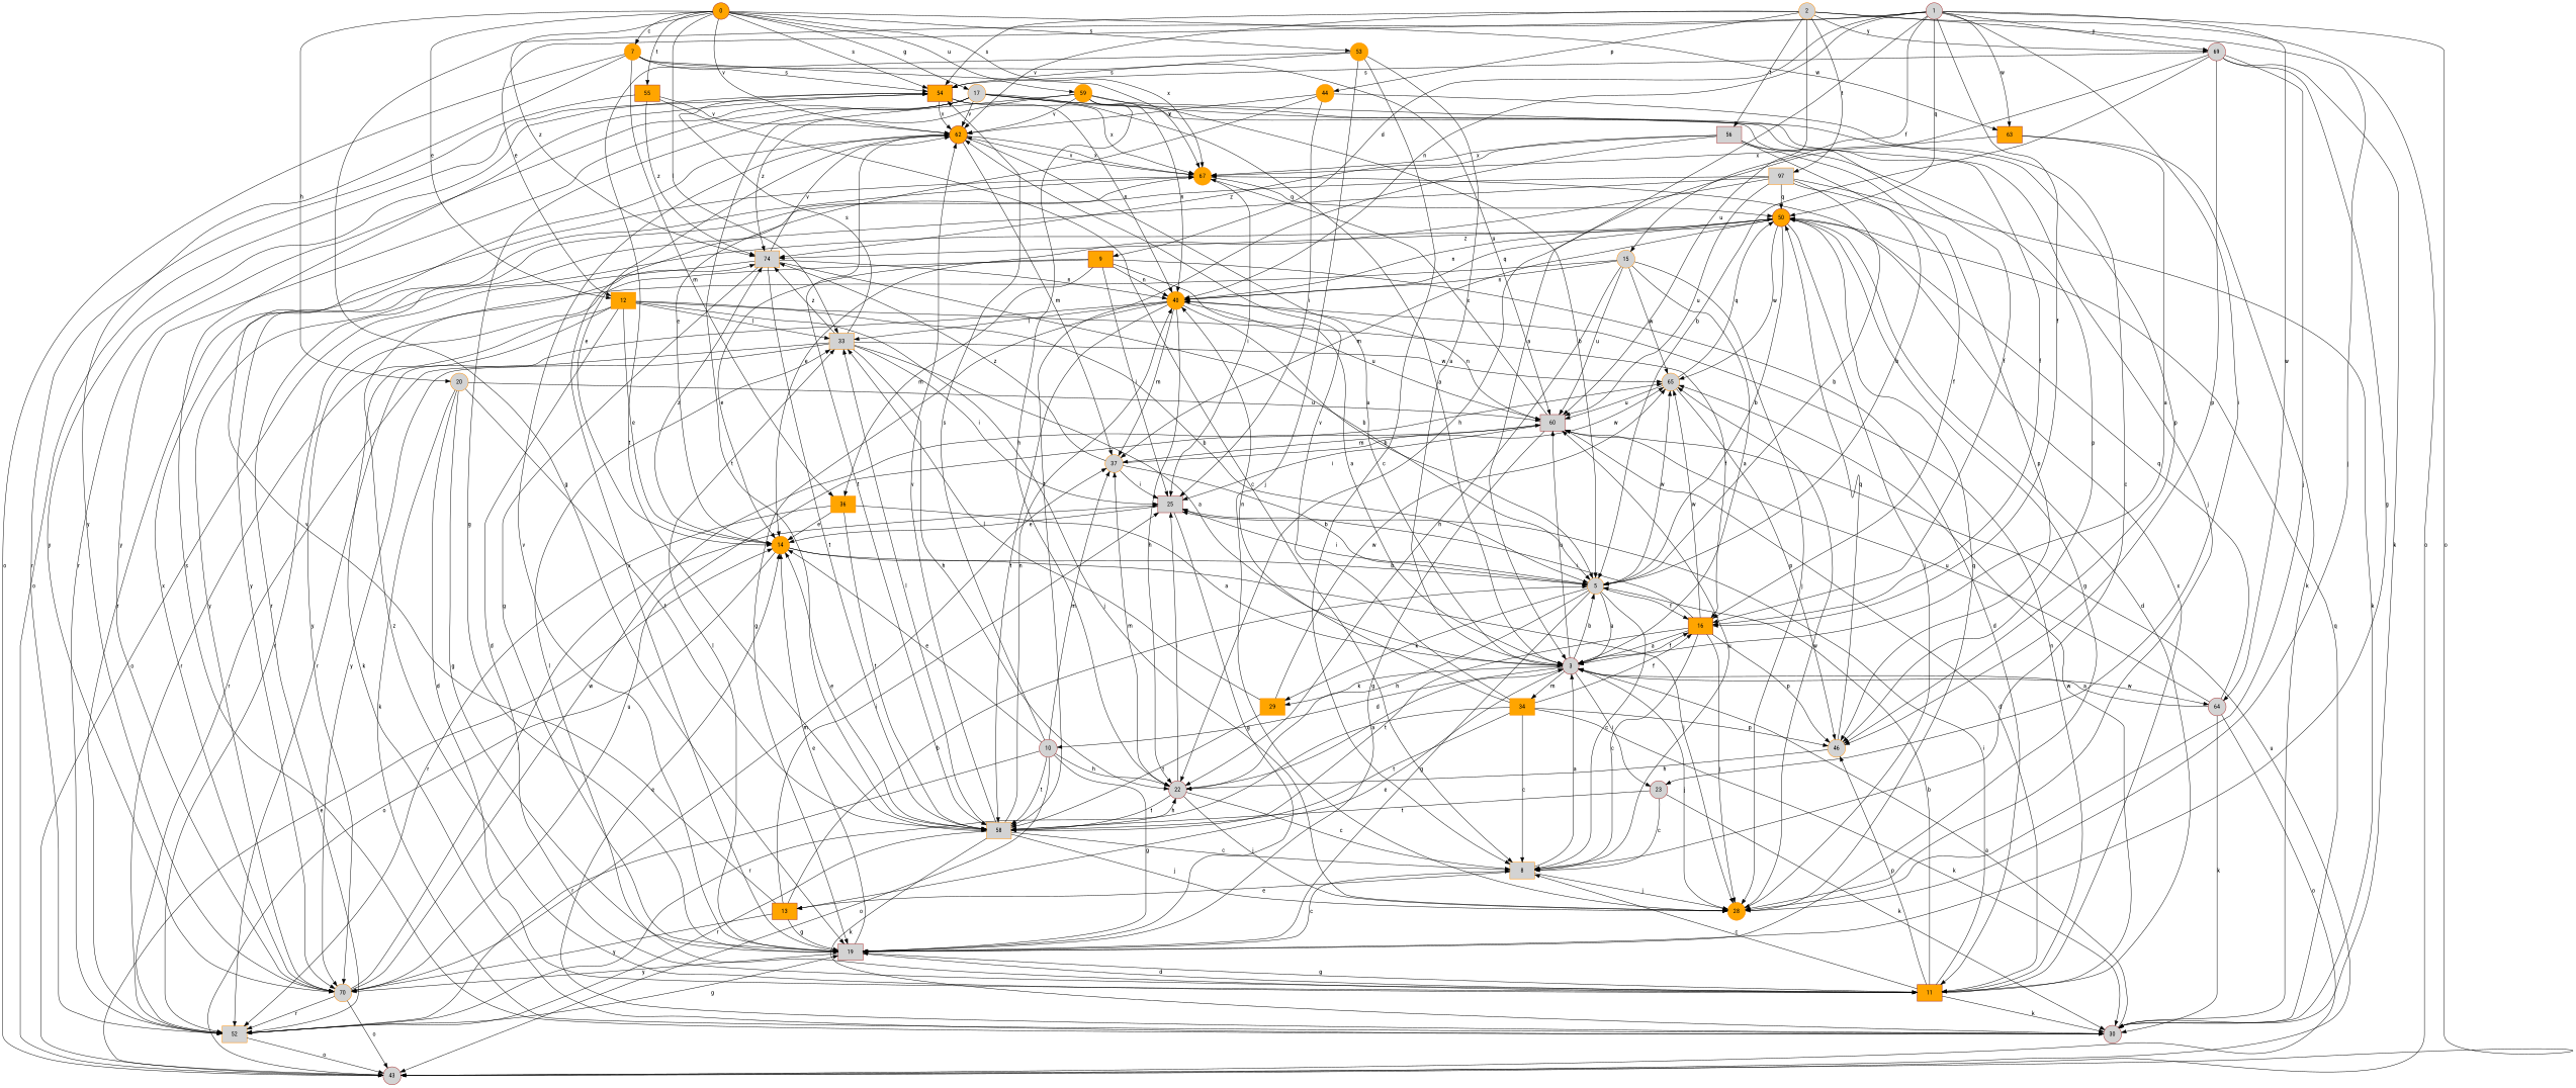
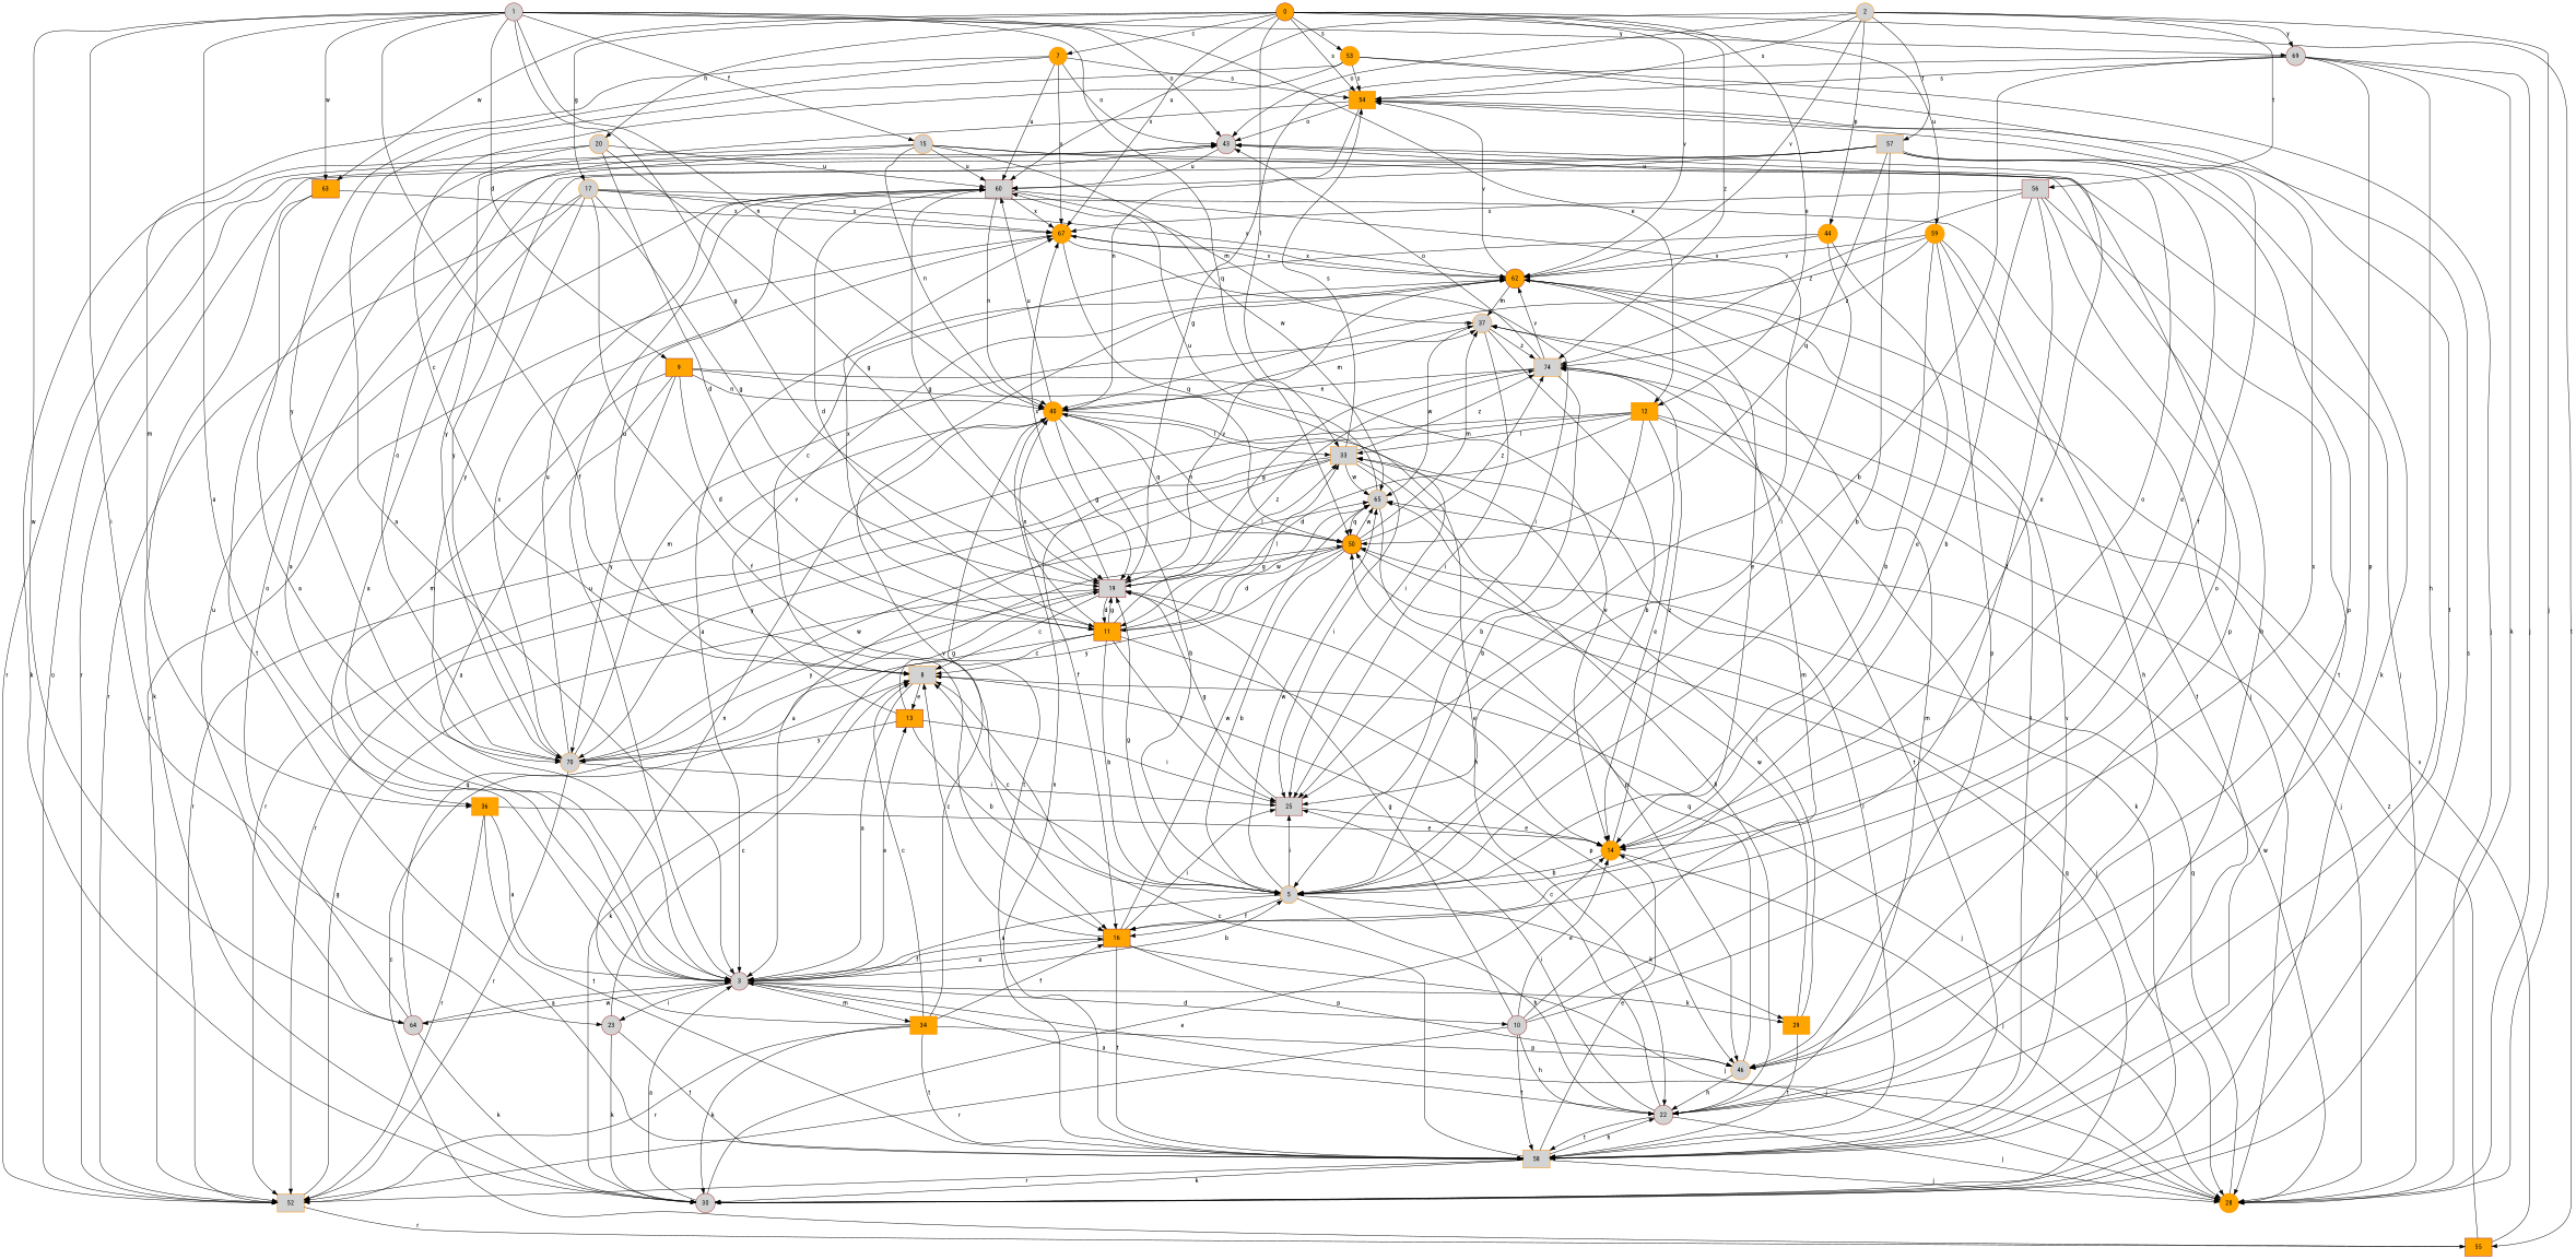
  strict digraph {
    fontname="Roboto Condensed"
    node [color=darkorange fillcolor=lightgrey fontname="Roboto Condensed" shape=circle style=filled]
    edge [fontname="Roboto Condensed"]
    0 [color=brown fillcolor=orange]
    7 [fillcolor=orange]
    12 [fillcolor=orange shape=box]
    17
    20
    33 [shape=box]
    53 [fillcolor=orange]
-   54 [color=brown fillcolor=orange shape=box]
+   54 [fillcolor=orange shape=box]
    55 [color=brown fillcolor=orange shape=box]
    59 [fillcolor=orange]
    62 [color=brown fillcolor=orange]
    63 [color=brown fillcolor=orange shape=box]
    67 [fillcolor=orange]
    74 [shape=box]
    43 [color=brown]
    60 [color=brown shape=box]
    36 [fillcolor=orange shape=box]
    70
    16 [color=brown fillcolor=orange shape=box]
    28 [fillcolor=orange]
    5
    11 [color=brown fillcolor=orange shape=box]
    14 [fillcolor=orange]
    52 [shape=box]
    30 [color=brown]
    3 [color=brown]
    19 [color=brown shape=box]
    58 [shape=box]
    22 [color=brown]
    25 [color=brown shape=box]
    65
    8 [shape=box]
    40 [fillcolor=orange]
    46
    37
    50 [color=brown fillcolor=orange]
    1 [color=brown]
    9 [color=brown fillcolor=orange shape=box]
    15
    23 [color=brown]
    64 [color=brown]
    69 [color=brown]
    10 [color=brown]
    13 [color=brown fillcolor=orange shape=box]
    29 [fillcolor=orange shape=box]
    34 [fillcolor=orange shape=box]
    2
    44 [fillcolor=orange]
    56 [color=brown shape=box]
-   57 [shape=box label=97]
+   57 [shape=box]
    0 -> 7 [label=c]
    0 -> 12 [label=e]
    0 -> 17 [label=g]
    0 -> 20 [label=h]
    0 -> 33 [label=l]
    0 -> 53 [label=s]
    0 -> 54 [label=s]
    0 -> 55 [label=t]
    0 -> 59 [label=u]
    0 -> 62 [label=v]
    0 -> 63 [label=w]
    0 -> 67 [label=x]
    0 -> 74 [label=z]
    7 -> 54 [label=s]
    7 -> 67 [label=x]
    7 -> 43 [label=o]
    7 -> 60 [label=u]
    7 -> 36 [label=m]
    7 -> 70 [label=y]
    12 -> 33 [label=l]
    12 -> 16 [label=f]
    12 -> 28 [label=j]
    12 -> 5 [label=b]
    12 -> 11 [label=d]
    12 -> 14 [label=e]
    12 -> 52 [label=r]
    12 -> 30 [label=k]
    17 -> 62 [label=v]
    17 -> 67 [label=x]
    17 -> 70 [label=y]
    17 -> 16 [label=f]
    17 -> 28 [label=j]
    17 -> 52 [label=r]
    17 -> 3 [label=a]
    17 -> 19 [label=g]
    20 -> 60 [label=u]
    20 -> 11 [label=d]
    20 -> 30 [label=k]
    20 -> 19 [label=g]
    20 -> 58 [label=t]
    33 -> 54 [label=s]
    33 -> 74 [label=z]
    33 -> 70 [label=y]
    33 -> 52 [label=r]
    33 -> 3 [label=a]
    33 -> 22 [label=h]
    33 -> 25 [label=i]
    33 -> 65 [label=w]
    53 -> 54 [label=s]
    53 -> 28 [label=j]
    53 -> 3 [label=a]
    53 -> 58 [label=t]
    53 -> 8 [label=c]
-   54 -> 62 [label=v]
+   62 -> 54 [label=v]
    54 -> 43 [label=o]
    54 -> 70 [label=y]
    54 -> 16 [label=f]
    54 -> 40 [label=n]
    55 -> 62 [label=v]
    55 -> 74 [label=z]
-   55 -> 52 [label=r]
+   52 -> 55 [label=r]
    55 -> 8 [label=c]
    59 -> 62 [label=v]
    59 -> 74 [label=z]
    59 -> 5 [label=b]
    59 -> 58 [label=t]
    59 -> 22 [label=h]
    59 -> 40 [label=n]
    59 -> 46 [label=p]
    62 -> 67 [label=x]
    62 -> 14 [label=e]
    62 -> 3 [label=a]
    62 -> 58 [label=t]
    62 -> 37 [label=m]
    63 -> 67 [label=x]
    63 -> 30 [label=k]
    63 -> 3 [label=a]
    67 -> 62 [label=v]
    67 -> 52 [label=r]
    67 -> 25 [label=i]
    67 -> 50 [label=q]
    74 -> 62 [label=v]
    74 -> 43 [label=o]
    74 -> 5 [label=b]
    74 -> 19 [label=g]
    74 -> 58 [label=t]
    74 -> 40 [label=n]
    43 -> 60 [label=u]
    43 -> 14 [label=e]
    60 -> 67 [label=x]
    60 -> 11 [label=d]
    60 -> 19 [label=g]
    60 -> 25 [label=i]
    60 -> 40 [label=n]
    60 -> 37 [label=m]
    36 -> 14 [label=e]
    36 -> 52 [label=r]
    36 -> 3 [label=a]
    36 -> 58 [label=t]
    70 -> 67 [label=x]
    70 -> 43 [label=o]
    70 -> 60 [label=u]
    70 -> 52 [label=r]
    70 -> 25 [label=i]
    70 -> 65 [label=w]
    70 -> 37 [label=m]
    16 -> 28 [label=j]
    16 -> 3 [label=a]
    16 -> 58 [label=t]
    16 -> 25 [label=i]
    16 -> 65 [label=w]
    16 -> 8 [label=c]
    16 -> 46 [label=p]
    28 -> 65 [label=w]
    28 -> 50 [label=q]
    5 -> 16 [label=f]
    5 -> 3 [label=a]
    5 -> 19 [label=g]
    5 -> 22 [label=h]
    5 -> 25 [label=i]
    5 -> 65 [label=w]
    5 -> 8 [label=c]
    5 -> 29 [label=k]
    11 -> 33 [label=l]
    11 -> 67 [label=x]
    11 -> 74 [label=z]
    11 -> 5 [label=b]
    11 -> 30 [label=k]
    11 -> 19 [label=g]
    11 -> 25 [label=i]
    11 -> 65 [label=w]
    11 -> 8 [label=c]
    11 -> 40 [label=n]
    11 -> 46 [label=p]
    14 -> 74 [label=z]
    14 -> 43 [label=o]
    14 -> 28 [label=j]
    14 -> 5 [label=b]
    52 -> 43 [label=o]
    52 -> 19 [label=g]
    30 -> 54 [label=s]
    30 -> 14 [label=e]
    30 -> 3 [label=a]
    30 -> 50 [label=q]
    3 -> 60 [label=u]
    3 -> 16 [label=f]
    3 -> 28 [label=j]
    3 -> 5 [label=b]
    3 -> 23 [label=i]
    3 -> 64 [label=w]
    3 -> 10 [label=d]
    3 -> 13 [label=e]
    3 -> 29 [label=k]
    3 -> 34 [label=m]
    19 -> 33 [label=l]
    19 -> 62 [label=v]
    19 -> 67 [label=x]
    19 -> 70 [label=y]
    19 -> 11 [label=d]
    19 -> 14 [label=e]
    19 -> 8 [label=c]
    58 -> 33 [label=l]
    58 -> 62 [label=v]
    58 -> 28 [label=j]
    58 -> 14 [label=e]
    58 -> 52 [label=r]
    58 -> 30 [label=k]
    58 -> 22 [label=h]
    58 -> 8 [label=c]
    58 -> 40 [label=n]
    22 -> 28 [label=j]
    22 -> 3 [label=a]
    22 -> 58 [label=t]
    22 -> 25 [label=i]
    22 -> 8 [label=c]
    22 -> 37 [label=m]
    25 -> 14 [label=e]
    25 -> 19 [label=g]
    65 -> 60 [label=u]
    65 -> 46 [label=p]
    65 -> 50 [label=q]
    8 -> 60 [label=u]
    8 -> 28 [label=j]
    8 -> 3 [label=a]
    8 -> 13 [label=e]
    40 -> 33 [label=l]
    40 -> 60 [label=u]
    40 -> 5 [label=b]
    40 -> 52 [label=r]
    40 -> 19 [label=g]
    40 -> 58 [label=t]
    40 -> 22 [label=h]
    40 -> 37 [label=m]
    40 -> 50 [label=q]
    46 -> 22 [label=h]
    46 -> 50 [label=q]
    37 -> 74 [label=z]
    37 -> 5 [label=b]
    37 -> 25 [label=i]
    37 -> 65 [label=w]
    50 -> 74 [label=z]
    50 -> 70 [label=y]
    50 -> 28 [label=j]
    50 -> 5 [label=b]
    50 -> 11 [label=d]
    50 -> 19 [label=g]
    50 -> 65 [label=w]
    50 -> 40 [label=n]
    50 -> 37 [label=m]
    1 -> 12 [label=e]
    1 -> 63 [label=w]
    1 -> 43 [label=o]
    1 -> 16 [label=f]
    1 -> 3 [label=a]
    1 -> 19 [label=g]
    1 -> 40 [label=n]
    1 -> 50 [label=q]
    1 -> 9 [label=d]
    1 -> 15 [label=f]
    1 -> 23 [label=i]
    1 -> 64 [label=w]
    1 -> 69 [label=y]
    9 -> 36 [label=m]
    9 -> 70 [label=y]
    9 -> 11 [label=d]
    9 -> 14 [label=e]
    9 -> 3 [label=a]
    9 -> 25 [label=i]
    9 -> 40 [label=n]
    15 -> 60 [label=u]
    15 -> 28 [label=j]
    15 -> 52 [label=r]
    15 -> 3 [label=a]
    15 -> 22 [label=h]
    15 -> 65 [label=w]
    15 -> 40 [label=n]
    23 -> 30 [label=k]
    23 -> 58 [label=t]
    23 -> 8 [label=c]
    64 -> 43 [label=o]
    64 -> 60 [label=u]
    64 -> 30 [label=k]
    64 -> 3 [label=a]
    64 -> 50 [label=q]
    69 -> 54 [label=s]
    69 -> 28 [label=j]
    69 -> 5 [label=b]
    69 -> 30 [label=k]
    69 -> 19 [label=g]
    69 -> 22 [label=h]
    69 -> 46 [label=p]
    10 -> 54 [label=s]
    10 -> 43 [label=o]
    10 -> 14 [label=e]
    10 -> 52 [label=r]
    10 -> 19 [label=g]
    10 -> 58 [label=t]
    10 -> 22 [label=h]
    10 -> 37 [label=m]
    13 -> 62 [label=v]
    13 -> 70 [label=y]
    13 -> 5 [label=b]
    13 -> 19 [label=g]
    13 -> 25 [label=i]
    29 -> 33 [label=l]
    29 -> 58 [label=t]
    29 -> 65 [label=w]
    34 -> 62 [label=v]
    34 -> 16 [label=f]
    34 -> 52 [label=r]
    34 -> 30 [label=k]
    34 -> 58 [label=t]
    34 -> 8 [label=c]
    34 -> 40 [label=n]
    34 -> 46 [label=p]
    2 -> 54 [label=s]
    2 -> 62 [label=v]
    2 -> 43 [label=o]
    2 -> 60 [label=u]
    2 -> 28 [label=j]
    2 -> 69 [label=y]
    2 -> 44 [label=p]
    2 -> 56 [label=t]
    2 -> 57 [label=t]
    44 -> 62 [label=v]
    44 -> 14 [label=e]
    44 -> 25 [label=i]
    44 -> 8 [label=c]
    56 -> 67 [label=x]
    56 -> 74 [label=z]
    56 -> 16 [label=f]
    56 -> 5 [label=b]
    56 -> 58 [label=t]
    56 -> 46 [label=p]
    57 -> 60 [label=u]
    57 -> 70 [label=y]
    57 -> 5 [label=b]
    57 -> 14 [label=e]
    57 -> 52 [label=r]
    57 -> 30 [label=k]
    57 -> 46 [label=p]
    57 -> 50 [label=q]
  }
